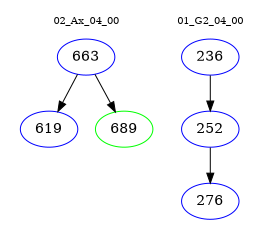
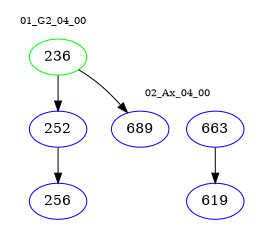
  digraph {
    node [color=blue]
    edge [color=black]
    n1 [label=663]
    n2 [label=619]
-   n3 [color=green label=689]
+   n3 [label=689]
    n4 [label=252]
-   n5 [label=236]
-   n6 [label=276]
+   n5 [color=green label=236]
+   n6 [label=256]
    subgraph cluster_1 {
      color=white
      fontsize=10
      label="02_Ax_04_00"
      n1
      n2
      n3
    }
    subgraph cluster_2 {
      color=white
      fontsize=10
      label="01_G2_04_00"
      n4
      n5
      n6
    }
    n1 -> n2
-   n1 -> n3
+   n5 -> n3
    n4 -> n6
    n5 -> n4
  }
